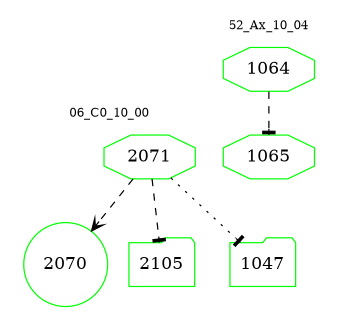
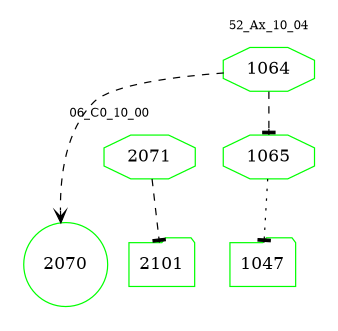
  digraph {
    node [color=green shape=octagon]
    edge [arrowhead=tee color=black style=dashed]
    n1 [label=1065]
    n2 [label=1047 shape=folder]
    n3 [label=1064]
    n4 [label=2071]
    n5 [label=2070 shape=circle]
-   n6 [label=2105 shape=folder]
+   n6 [label=2101 shape=folder]
    subgraph cluster_1 {
      color=white
      fontsize=10
      label="52_Ax_10_04"
      n1
      n2
      n3
    }
    subgraph cluster_2 {
      color=white
      fontsize=10
      label="06_C0_10_00"
      n4
      n5
      n6
    }
-   n4 -> n2 [style=dotted]
+   n1 -> n2 [style=dotted]
    n3 -> n1
-   n4 -> n5 [arrowhead=vee]
+   n3 -> n5 [arrowhead=vee]
    n4 -> n6
  }
